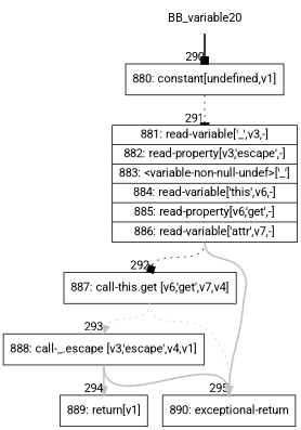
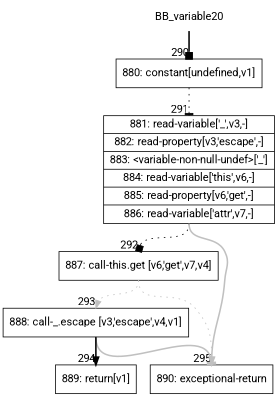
  digraph {
    fontname=Roboto
    rankdir=TD
    node [fontname=Roboto shape=record]
    edge [arrowhead=normal fontname=Roboto headport=n style=bold tailport=s]
    n1 [label=BB_variable20 shape=none]
    n2 [label="{880: constant[undefined,v1]}"]
    n3 [label="{881: read-variable['_',v3,-]|882: read-property[v3,'escape',-]|883: \<variable-non-null-undef\>['_']|884: read-variable['this',v6,-]|885: read-property[v6,'get',-]|886: read-variable['attr',v7,-]}"]
    n4 [label="{887: call-this.get [v6,'get',v7,v4]}"]
    n5 [label="{890: exceptional-return}"]
    n6 [label="{888: call-_.escape [v3,'escape',v4,v1]}"]
    n7 [label="{889: return[v1]}"]
    n1 -> n2 [arrowhead=box headlabel="    290"]
    n2 -> n3 [arrowhead=tee headlabel="      291" style=dotted]
    n3 -> n4 [arrowhead=box headlabel="      292" style=dotted]
    n3 -> n5 [color=gray headlabel="      295"]
    n4 -> n5 [color=gray style=dotted]
    n4 -> n6 [color=gray headlabel="      293" style=dotted]
-   n6 -> n5 [color=gray]
-   n6 -> n7 [headlabel="      294" color=gray]
+   n6 -> n5 [arrowhead=tee color=gray]
+   n6 -> n7 [headlabel="      294"]
  }
